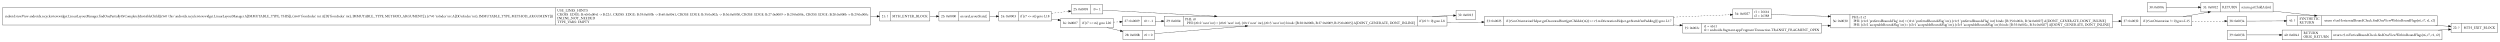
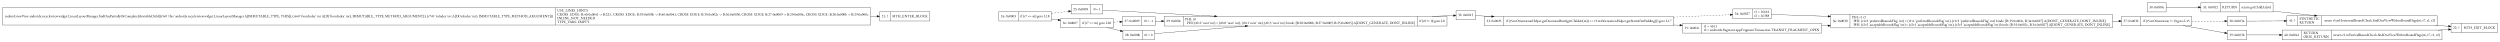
  digraph {
    fontname="EB Garamond"
    rankdir=LR
    node [fontname="EB Garamond" shape=record]
    edge [fontname="EB Garamond"]
    n1 [label="{21\:\ ?|MTH_ENTER_BLOCK\l}"]
-   n2 [label="{23\:\ 0x0000|ensureLayoutState()\l}"]
    n3 [label="{24\:\ 0x0003|if (r7 \<= r6) goto L18\l}"]
    n4 [label="{25\:\ 0x0005|r0 = 1\l}"]
    n5 [label="{26\:\ 0x0007|if (r7 \>= r6) goto L20\l}"]
    n6 [label="{29\:\ 0x000c|PHI: r0 \l  PHI: (r0v2 'next' int) = (r0v0 'next' int), (r0v1 'next' int), (r0v3 'next' int) binds: [B:28:0x000b, B:27:0x0009, B:25:0x0005] A[DONT_GENERATE, DONT_INLINE]\l|if (r0 != 0) goto L8\l}"]
    n7 [label="{27\:\ 0x0009|r0 = \-1\l}"]
    n8 [label="{28\:\ 0x000b|r0 = 0\l}"]
    n9 [label="{32\:\ 0x0013}"]
    n10 [label="{30\:\ 0x000e}"]
    n11 [label="{31\:\ 0x0012|RETURN\l|return getChildAt(r6)\l}"]
    n12 [label="{33\:\ 0x0025|if (r5.mOrientationHelper.getDecoratedStart(getChildAt(r6)) \>= r5.mOrientationHelper.getStartAfterPadding()) goto L17\l}"]
    n13 [label="{41\:\ ?|SYNTHETIC\lRETURN\l|return r5.mHorizontalBoundCheck.findOneViewWithinBoundFlags(r6, r7, r1, r2)\l}"]
    n14 [label="{22\:\ ?|MTH_EXIT_BLOCK\l}"]
    n15 [label="{34\:\ 0x0027|r1 = 16644\lr2 = 16388\l}"]
    n16 [label="{35\:\ 0x002c|r1 = 4161\lr2 = androidx.fragment.app.FragmentTransaction.TRANSIT_FRAGMENT_OPEN\l}"]
    n17 [label="{36\:\ 0x0030|PHI: r1 r2 \l  PHI: (r1v2 'preferredBoundsFlag' int) = (r1v1 'preferredBoundsFlag' int), (r1v3 'preferredBoundsFlag' int) binds: [B:35:0x002c, B:34:0x0027] A[DONT_GENERATE, DONT_INLINE]\l  PHI: (r2v2 'acceptableBoundsFlag' int) = (r2v1 'acceptableBoundsFlag' int), (r2v3 'acceptableBoundsFlag' int) binds: [B:35:0x002c, B:34:0x0027] A[DONT_GENERATE, DONT_INLINE]\l}"]
    n18 [label="{37\:\ 0x0032|if (r5.mOrientation != 0) goto L15\l}"]
    n19 [label="{38\:\ 0x0034}"]
    n20 [label="{39\:\ 0x003b}"]
    n21 [label="{40\:\ 0x0041|RETURN\lORIG_RETURN\l|return r5.mVerticalBoundCheck.findOneViewWithinBoundFlags(r6, r7, r1, r2)\l}"]
    n22 [label="{android.view.View androidx.recyclerview.widget.LinearLayoutManager.findOnePartiallyOrCompletelyInvisibleChild((r5v0 'this' androidx.recyclerview.widget.LinearLayoutManager A[IMMUTABLE_TYPE, THIS]), (r6v0 'fromIndex' int A[D('fromIndex' int), IMMUTABLE_TYPE, METHOD_ARGUMENT]), (r7v0 'toIndex' int A[D('toIndex' int), IMMUTABLE_TYPE, METHOD_ARGUMENT]))  | USE_LINES_HINTS\lCROSS_EDGE: B:40:0x0041 \-\> B:22:?, CROSS_EDGE: B:39:0x003b \-\> B:40:0x0041, CROSS_EDGE: B:35:0x002c \-\> B:36:0x0030, CROSS_EDGE: B:27:0x0009 \-\> B:29:0x000c, CROSS_EDGE: B:28:0x000b \-\> B:29:0x000c\lINLINE_NOT_NEEDED\lTYPE_VARS: EMPTY\l}"]
-   n1 -> n2
-   n2 -> n3
    n3 -> n4 [style=dashed]
    n3 -> n5
    n4 -> n6
    n5 -> n7 [style=dashed]
    n5 -> n8
    n6 -> n9
    n7 -> n6
    n8 -> n6
-   n6 -> n12
+   n9 -> n12
    n10 -> n11
    n11 -> n13
    n12 -> n15 [style=dashed]
    n12 -> n16
    n13 -> n14
    n15 -> n17
    n16 -> n17
    n17 -> n18
    n18 -> n19 [style=dashed]
-   n18 -> n11
+   n18 -> n20
    n19 -> n13
    n20 -> n21
    n21 -> n14
    n22 -> n1
  }
